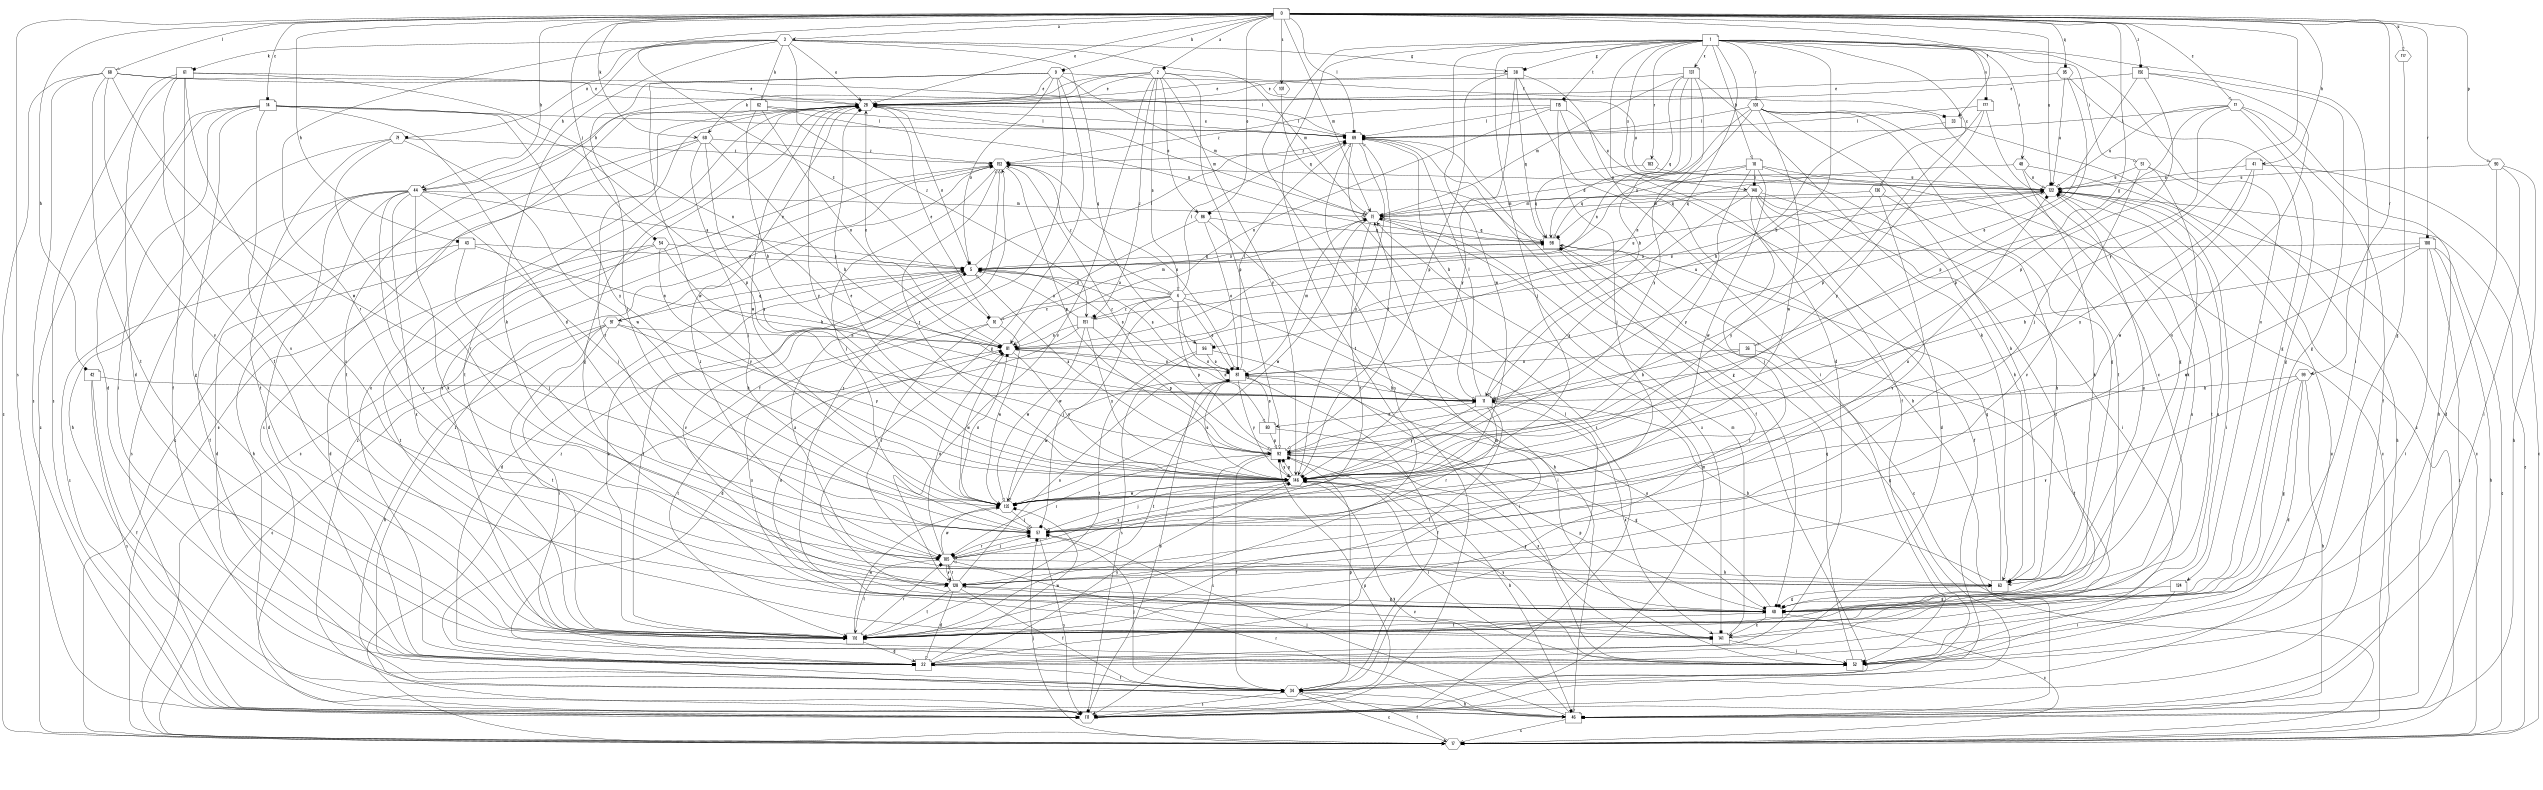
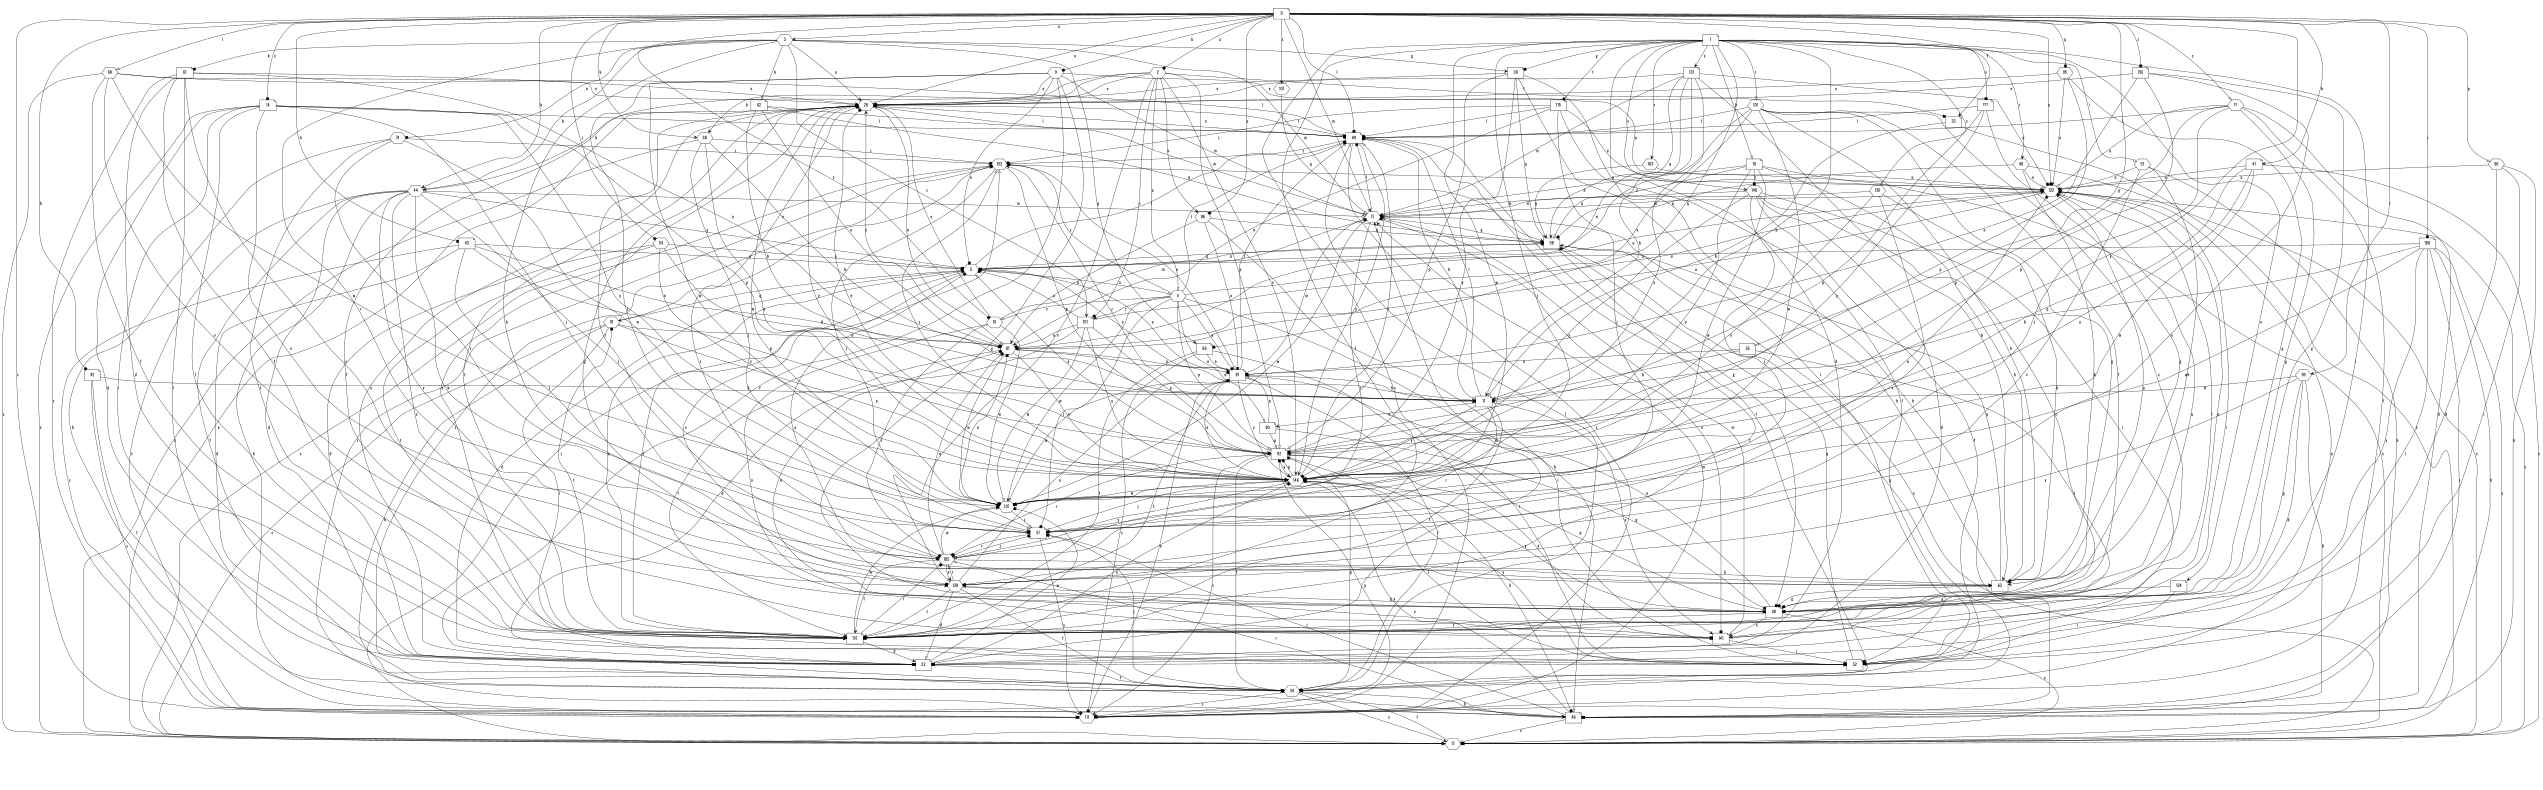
  strict digraph {
    fontname=Oswald
    node [fontname=Oswald shape=hexagon]
    edge [arrowhead=box fontname=Oswald]
    0 [shape=note]
    2
    3
    9
    12
    14 [shape=note]
    16
    28
    33 [shape=note]
    36 [shape=note]
    41 [shape=note]
    42 [shape=note]
    43 [shape=note]
    44
    54
    60
    68
    69 [shape=note]
    75
    86
    90
    95
    99
    100 [shape=note]
    107
    111
-   117
    122
    146
    150 [shape=note]
    4
    92 [shape=note]
    128
    151 [shape=note]
    38 [shape=note]
    96 [shape=note]
    61 [shape=note]
    62 [shape=note]
    63 [shape=note]
    78
    105
    57 [shape=note]
    135
    5
    34
    40 [shape=note]
    46 [shape=note]
    22 [shape=note]
    52 [shape=note]
    116 [shape=note]
    17
    141 [shape=note]
    81
    11 [shape=note]
    87 [shape=note]
    152
    98 [shape=note]
    1 [shape=note]
    10 [shape=note]
    48
    51
    101
    103
    115 [shape=note]
    124 [shape=note]
    127 [shape=note]
    136
    137 [shape=note]
    140
    80 [shape=note]
    97
    0 -> 2 [label=a]
    0 -> 3 [arrowhead=vee label=a]
    0 -> 9 [label=b]
    0 -> 12 [arrowhead=onormal label=c]
    0 -> 14 [label=c]
    0 -> 16 [label=c]
    0 -> 28 [arrowhead=onormal label=e]
    0 -> 33 [arrowhead=vee label=f]
    0 -> 36 [arrowhead=onormal label=g]
    0 -> 41 [arrowhead=vee label=h]
    0 -> 42 [label=h]
    0 -> 43 [label=h]
    0 -> 44 [arrowhead=vee label=h]
    0 -> 54 [label=j]
    0 -> 60 [arrowhead=vee label=k]
    0 -> 68 [arrowhead=onormal label=l]
    0 -> 69 [label=l]
    0 -> 75 [arrowhead=vee label=m]
    0 -> 86 [label=o]
    0 -> 90 [arrowhead=onormal label=p]
    0 -> 95 [label=q]
    0 -> 99 [arrowhead=vee label=r]
    0 -> 100 [label=r]
    0 -> 107 [arrowhead=vee label=s]
    0 -> 111 [arrowhead=onormal label=s]
-   0 -> 117 [arrowhead=onormal label=u]
    0 -> 122 [label=u]
    0 -> 146 [label=y]
    0 -> 150 [label=z]
    2 -> 28 [label=e]
    2 -> 33 [label=f]
    2 -> 44 [arrowhead=vee label=h]
    2 -> 60 [arrowhead=vee label=k]
    2 -> 86 [arrowhead=vee label=o]
    2 -> 146 [arrowhead=vee label=y]
    2 -> 4 [arrowhead=onormal label=a]
    2 -> 92 [arrowhead=onormal label=p]
    2 -> 128 [arrowhead=onormal label=v]
    2 -> 151 [label=z]
    3 -> 28 [arrowhead=vee label=e]
    3 -> 44 [arrowhead=onormal label=h]
    3 -> 75 [arrowhead=onormal label=m]
    3 -> 151 [arrowhead=vee label=z]
    3 -> 38 [arrowhead=vee label=g]
    3 -> 96 [arrowhead=vee label=q]
    3 -> 61 [label=k]
    3 -> 62 [arrowhead=onormal label=k]
    3 -> 63 [arrowhead=vee label=k]
    3 -> 78 [label=n]
    3 -> 105 [arrowhead=onormal label=r]
    9 -> 28 [label=e]
    9 -> 75 [arrowhead=onormal label=m]
    9 -> 122 [arrowhead=vee label=u]
    9 -> 57 [label=j]
    9 -> 135 [arrowhead=onormal label=w]
    9 -> 5 [label=a]
    9 -> 34 [arrowhead=vee label=f]
    9 -> 40 [label=g]
    12 -> 69 [label=l]
    12 -> 122 [arrowhead=onormal label=u]
    12 -> 92 [arrowhead=vee label=p]
    12 -> 57 [label=j]
    12 -> 34 [arrowhead=vee label=f]
    12 -> 40 [arrowhead=vee label=g]
    12 -> 46 [arrowhead=onormal label=h]
    14 -> 69 [label=l]
    14 -> 146 [arrowhead=vee label=y]
    14 -> 92 [arrowhead=onormal label=p]
    14 -> 128 [label=v]
-   14 -> 57 [label=d]
+   14 -> 57 [label=j]
    14 -> 22 [label=d]
    14 -> 52 [arrowhead=vee label=i]
-   14 -> 116 [arrowhead=vee label=g]
+   14 -> 116 [arrowhead=vee label=t]
    14 -> 17 [arrowhead=onormal label=c]
    16 -> 28 [arrowhead=onormal label=e]
    16 -> 75 [label=m]
    16 -> 105 [label=r]
-   16 -> 135 [arrowhead=vee label=w]
+   16 -> 135 [label=w]
    16 -> 141 [arrowhead=onormal label=x]
    28 -> 69 [label=l]
    28 -> 75 [arrowhead=onormal label=m]
    28 -> 146 [arrowhead=vee label=y]
    28 -> 105 [label=r]
    28 -> 135 [label=w]
    28 -> 40 [arrowhead=vee label=g]
    28 -> 116 [arrowhead=vee label=t]
-   28 -> 5 [arrowhead=onormal label=n]
+   28 -> 81 [arrowhead=onormal label=n]
    33 -> 17 [label=c]
    33 -> 11 [arrowhead=onormal label=b]
    36 -> 116 [arrowhead=onormal label=t]
-   36 -> 11 [arrowhead=onormal label=b]
+   36 -> 11 [arrowhead=vee label=b]
    36 -> 87 [label=o]
    41 -> 122 [arrowhead=onormal label=u]
    41 -> 146 [arrowhead=onormal label=y]
+   41 -> 92 [arrowhead=vee label=p]
    41 -> 135 [arrowhead=onormal label=w]
    41 -> 17 [arrowhead=vee label=c]
    42 -> 111 [label=s]
    42 -> 34 [label=f]
    42 -> 11 [arrowhead=vee label=b]
    43 -> 111 [arrowhead=vee label=s]
+   43 -> 92 [arrowhead=vee label=p]
    43 -> 57 [arrowhead=onormal label=j]
    43 -> 5 [label=a]
    43 -> 22 [arrowhead=vee label=d]
    43 -> 81 [arrowhead=vee label=n]
    44 -> 75 [arrowhead=onormal label=m]
    44 -> 111 [arrowhead=onormal label=s]
    44 -> 128 [label=v]
    44 -> 63 [arrowhead=onormal label=k]
    44 -> 57 [arrowhead=onormal label=j]
    44 -> 5 [label=a]
    44 -> 34 [arrowhead=vee label=f]
    44 -> 46 [arrowhead=onormal label=h]
    44 -> 22 [arrowhead=vee label=d]
    44 -> 141 [label=x]
    54 -> 146 [arrowhead=onormal label=y]
    54 -> 5 [arrowhead=onormal label=a]
    54 -> 22 [label=d]
    54 -> 116 [label=t]
    54 -> 11 [arrowhead=onormal label=b]
-   60 -> 111 [arrowhead=vee label=s]
    60 -> 146 [arrowhead=onormal label=y]
    60 -> 57 [arrowhead=vee label=j]
    60 -> 17 [arrowhead=vee label=c]
    60 -> 11 [arrowhead=vee label=b]
    60 -> 152 [label=z]
    68 -> 28 [arrowhead=onormal label=e]
    68 -> 69 [arrowhead=onormal label=l]
-   68 -> 111 [arrowhead=onormal label=s]
    68 -> 128 [arrowhead=vee label=v]
    68 -> 135 [label=w]
    68 -> 116 [arrowhead=vee label=t]
    68 -> 17 [arrowhead=onormal label=c]
    69 -> 28 [arrowhead=vee label=e]
    69 -> 111 [arrowhead=onormal label=s]
    69 -> 146 [arrowhead=vee label=y]
    69 -> 34 [arrowhead=onormal label=f]
    69 -> 40 [label=g]
    69 -> 11 [arrowhead=onormal label=b]
    69 -> 152 [arrowhead=onormal label=z]
+   75 -> 69 [label=l]
    75 -> 105 [arrowhead=onormal label=r]
    75 -> 135 [arrowhead=onormal label=w]
    75 -> 141 [label=x]
    75 -> 98 [arrowhead=onormal label=q]
    86 -> 46 [arrowhead=onormal label=h]
    86 -> 81 [arrowhead=vee label=n]
    86 -> 87 [label=o]
    86 -> 98 [arrowhead=vee label=q]
    90 -> 122 [arrowhead=onormal label=u]
    90 -> 46 [arrowhead=onormal label=h]
    90 -> 22 [arrowhead=vee label=d]
    90 -> 52 [arrowhead=onormal label=i]
    95 -> 28 [arrowhead=vee label=e]
    95 -> 122 [arrowhead=vee label=u]
    95 -> 92 [arrowhead=vee label=p]
    95 -> 40 [arrowhead=onormal label=g]
    99 -> 128 [label=v]
    99 -> 40 [arrowhead=onormal label=g]
    99 -> 46 [arrowhead=onormal label=h]
    99 -> 22 [label=d]
    99 -> 11 [label=b]
    100 -> 111 [arrowhead=onormal label=s]
    100 -> 135 [label=w]
    100 -> 5 [arrowhead=vee label=a]
    100 -> 46 [label=h]
    100 -> 52 [arrowhead=vee label=i]
    100 -> 17 [arrowhead=onormal label=c]
+   100 -> 141 [arrowhead=onormal label=x]
    100 -> 11 [arrowhead=onormal label=b]
-   107 -> 98 [arrowhead=onormal label=q]
+   107 -> 98 [arrowhead=vee label=q]
    111 -> 75 [arrowhead=vee label=m]
    111 -> 122 [arrowhead=vee label=u]
    111 -> 92 [label=p]
    111 -> 87 [arrowhead=onormal label=o]
    111 -> 152 [arrowhead=onormal label=z]
    111 -> 98 [arrowhead=onormal label=q]
-   117 -> 40 [label=g]
    122 -> 75 [arrowhead=vee label=m]
    122 -> 52 [label=i]
    122 -> 116 [label=t]
    122 -> 17 [arrowhead=onormal label=c]
    146 -> 28 [label=e]
    146 -> 69 [arrowhead=onormal label=l]
    146 -> 92 [label=p]
    146 -> 57 [arrowhead=onormal label=j]
    146 -> 135 [arrowhead=onormal label=w]
    146 -> 52 [label=i]
    146 -> 87 [label=o]
    146 -> 152 [arrowhead=onormal label=z]
    150 -> 28 [label=e]
    150 -> 92 [arrowhead=vee label=p]
    150 -> 128 [arrowhead=onormal label=v]
    150 -> 40 [label=g]
    150 -> 87 [label=o]
    4 -> 16 [arrowhead=onormal label=c]
    4 -> 69 [label=l]
    4 -> 122 [arrowhead=onormal label=u]
    4 -> 92 [arrowhead=onormal label=p]
    4 -> 151 [arrowhead=vee label=z]
    4 -> 57 [label=j]
    4 -> 135 [arrowhead=vee label=w]
    4 -> 52 [arrowhead=onormal label=i]
    4 -> 87 [label=o]
    4 -> 152 [label=z]
    4 -> 80 [arrowhead=onormal label=n]
    92 -> 111 [arrowhead=vee label=s]
    92 -> 146 [arrowhead=onormal label=y]
    92 -> 105 [label=r]
    92 -> 5 [arrowhead=onormal label=a]
    92 -> 34 [arrowhead=vee label=f]
    92 -> 46 [label=h]
    92 -> 141 [label=x]
    92 -> 152 [arrowhead=vee label=z]
    128 -> 105 [arrowhead=onormal label=r]
    128 -> 34 [arrowhead=vee label=f]
    128 -> 40 [arrowhead=vee label=g]
    128 -> 22 [arrowhead=onormal label=d]
    128 -> 116 [arrowhead=onormal label=t]
    128 -> 87 [arrowhead=vee label=o]
    151 -> 122 [arrowhead=vee label=u]
    151 -> 146 [arrowhead=vee label=y]
    151 -> 92 [arrowhead=vee label=p]
    151 -> 135 [arrowhead=onormal label=w]
-   151 -> 5 [arrowhead=onormal label=a]
+   151 -> 5 [label=a]
    151 -> 22 [label=d]
    151 -> 81 [label=n]
    38 -> 28 [arrowhead=vee label=e]
    38 -> 146 [label=y]
    38 -> 92 [arrowhead=onormal label=p]
    38 -> 46 [label=h]
    38 -> 52 [label=i]
    38 -> 98 [arrowhead=onormal label=q]
    96 -> 111 [label=s]
    96 -> 52 [arrowhead=vee label=i]
    96 -> 116 [arrowhead=vee label=t]
    96 -> 87 [arrowhead=vee label=o]
    61 -> 28 [arrowhead=vee label=e]
    61 -> 111 [arrowhead=vee label=s]
    61 -> 34 [label=f]
    61 -> 22 [label=d]
    61 -> 116 [arrowhead=vee label=t]
    61 -> 141 [arrowhead=vee label=x]
    61 -> 81 [arrowhead=vee label=n]
    62 -> 69 [label=l]
    62 -> 116 [arrowhead=onormal label=t]
    62 -> 81 [label=n]
    62 -> 11 [label=b]
    62 -> 98 [label=q]
    63 -> 122 [arrowhead=vee label=u]
    63 -> 5 [label=a]
    63 -> 40 [label=g]
-   63 -> 11 [arrowhead=vee label=b]
+   63 -> 75 [arrowhead=vee label=b]
    63 -> 98 [arrowhead=vee label=q]
    78 -> 105 [label=r]
    78 -> 135 [label=w]
    78 -> 46 [arrowhead=vee label=h]
    78 -> 116 [arrowhead=vee label=t]
    78 -> 152 [arrowhead=onormal label=z]
    105 -> 146 [arrowhead=onormal label=y]
    105 -> 128 [arrowhead=vee label=v]
    105 -> 63 [arrowhead=vee label=k]
    105 -> 57 [label=j]
    105 -> 135 [label=w]
    105 -> 116 [arrowhead=vee label=t]
    105 -> 81 [label=n]
    105 -> 152 [label=z]
    57 -> 111 [label=s]
    57 -> 122 [label=u]
    57 -> 105 [label=r]
    135 -> 57 [arrowhead=onormal label=j]
    135 -> 81 [label=n]
    5 -> 69 [label=l]
    5 -> 4 [arrowhead=onormal label=a]
    5 -> 128 [label=v]
    5 -> 22 [arrowhead=onormal label=d]
    5 -> 116 [arrowhead=vee label=t]
    5 -> 87 [arrowhead=onormal label=o]
    5 -> 98 [label=q]
    5 -> 97 [arrowhead=vee label=q]
    34 -> 69 [arrowhead=onormal label=l]
    34 -> 111 [label=s]
    34 -> 92 [label=p]
    34 -> 57 [arrowhead=vee label=j]
    34 -> 46 [arrowhead=vee label=h]
    34 -> 17 [arrowhead=vee label=c]
    34 -> 152 [arrowhead=vee label=z]
    40 -> 146 [label=y]
    40 -> 92 [arrowhead=onormal label=p]
    40 -> 116 [label=t]
    40 -> 17 [arrowhead=onormal label=c]
    40 -> 141 [arrowhead=vee label=x]
    40 -> 81 [label=n]
    40 -> 87 [arrowhead=onormal label=o]
-   40 -> 152 [arrowhead=vee label=z]
    46 -> 146 [arrowhead=onormal label=y]
    46 -> 105 [arrowhead=onormal label=r]
    46 -> 57 [label=j]
    46 -> 17 [arrowhead=onormal label=c]
    22 -> 28 [label=e]
    22 -> 75 [arrowhead=vee label=m]
    22 -> 146 [label=y]
    22 -> 135 [label=w]
    22 -> 34 [arrowhead=onormal label=f]
    52 -> 28 [label=e]
    52 -> 146 [arrowhead=onormal label=y]
    52 -> 98 [label=q]
    116 -> 122 [label=u]
    116 -> 105 [label=r]
    116 -> 135 [arrowhead=onormal label=w]
    116 -> 5 [label=a]
    116 -> 22 [arrowhead=vee label=d]
    17 -> 28 [label=e]
-   17 -> 57 [label=j]
    17 -> 34 [arrowhead=onormal label=f]
    17 -> 152 [arrowhead=onormal label=z]
    141 -> 75 [label=m]
    141 -> 122 [label=u]
    141 -> 128 [arrowhead=onormal label=v]
    141 -> 52 [arrowhead=vee label=i]
    81 -> 28 [arrowhead=vee label=e]
    81 -> 122 [arrowhead=onormal label=u]
    81 -> 146 [arrowhead=onormal label=y]
    81 -> 135 [arrowhead=vee label=w]
    81 -> 116 [arrowhead=vee label=t]
    81 -> 87 [label=o]
    11 -> 69 [label=l]
    11 -> 146 [arrowhead=vee label=y]
    11 -> 105 [arrowhead=onormal label=r]
    11 -> 116 [arrowhead=vee label=t]
    11 -> 141 [arrowhead=vee label=x]
    11 -> 81 [arrowhead=onormal label=n]
    11 -> 80 [arrowhead=vee label=n]
    87 -> 69 [arrowhead=onormal label=l]
    87 -> 75 [arrowhead=vee label=m]
    87 -> 146 [arrowhead=vee label=y]
    87 -> 135 [arrowhead=onormal label=w]
    87 -> 5 [label=a]
    87 -> 34 [arrowhead=vee label=f]
    87 -> 116 [label=t]
    87 -> 11 [arrowhead=vee label=b]
    152 -> 122 [arrowhead=onormal label=u]
    152 -> 92 [arrowhead=vee label=p]
    152 -> 57 [arrowhead=onormal label=j]
    152 -> 17 [arrowhead=vee label=c]
    152 -> 87 [arrowhead=onormal label=o]
    98 -> 5 [arrowhead=onormal label=a]
    98 -> 116 [arrowhead=vee label=t]
    98 -> 17 [arrowhead=vee label=c]
    1 -> 111 [label=s]
    1 -> 38 [label=g]
    1 -> 96 [label=q]
    1 -> 57 [arrowhead=vee label=j]
    1 -> 135 [arrowhead=vee label=w]
    1 -> 22 [arrowhead=vee label=d]
    1 -> 52 [arrowhead=vee label=i]
    1 -> 116 [arrowhead=onormal label=t]
    1 -> 11 [arrowhead=onormal label=b]
    1 -> 10 [arrowhead=onormal label=b]
    1 -> 48 [arrowhead=vee label=i]
    1 -> 51 [arrowhead=onormal label=i]
    1 -> 101 [arrowhead=onormal label=r]
    1 -> 103 [arrowhead=vee label=r]
    1 -> 115 [label=t]
    1 -> 124 [arrowhead=vee label=v]
    1 -> 127 [label=v]
    1 -> 136 [arrowhead=onormal label=x]
    1 -> 137 [arrowhead=vee label=x]
    1 -> 140 [arrowhead=vee label=x]
    10 -> 75 [arrowhead=vee label=d]
    10 -> 146 [arrowhead=onormal label=y]
    10 -> 63 [arrowhead=onormal label=k]
    10 -> 135 [label=w]
    10 -> 17 [label=c]
    10 -> 98 [arrowhead=onormal label=q]
    10 -> 140 [label=x]
    48 -> 122 [arrowhead=onormal label=u]
    48 -> 63 [label=k]
    48 -> 17 [arrowhead=onormal label=c]
    48 -> 98 [label=q]
    51 -> 122 [label=u]
    51 -> 128 [arrowhead=vee label=v]
    51 -> 63 [arrowhead=vee label=k]
    51 -> 46 [arrowhead=onormal label=h]
    101 -> 69 [arrowhead=vee label=l]
    101 -> 63 [arrowhead=vee label=k]
    101 -> 135 [label=w]
    101 -> 5 [label=a]
    101 -> 40 [arrowhead=vee label=g]
    101 -> 116 [arrowhead=vee label=t]
    101 -> 141 [arrowhead=vee label=x]
    101 -> 81 [label=n]
    103 -> 122 [arrowhead=onormal label=u]
    103 -> 98 [arrowhead=vee label=q]
    115 -> 69 [label=l]
    115 -> 122 [label=u]
    115 -> 57 [arrowhead=onormal label=j]
    115 -> 34 [arrowhead=onormal label=f]
    115 -> 81 [arrowhead=vee label=n]
    115 -> 152 [label=z]
    124 -> 40 [arrowhead=vee label=g]
    124 -> 52 [arrowhead=onormal label=i]
    127 -> 69 [arrowhead=onormal label=l]
    127 -> 146 [label=y]
    127 -> 92 [arrowhead=vee label=p]
    127 -> 40 [label=g]
    136 -> 75 [arrowhead=onormal label=m]
    136 -> 146 [arrowhead=onormal label=y]
    136 -> 128 [arrowhead=onormal label=v]
    136 -> 63 [arrowhead=vee label=b]
    137 -> 28 [arrowhead=onormal label=e]
    137 -> 75 [arrowhead=onormal label=m]
+   137 -> 122 [label=u]
    137 -> 146 [arrowhead=vee label=y]
    137 -> 63 [arrowhead=vee label=k]
    137 -> 81 [arrowhead=onormal label=n]
    137 -> 11 [arrowhead=vee label=b]
    137 -> 98 [arrowhead=vee label=q]
    140 -> 75 [label=m]
    140 -> 146 [label=y]
    140 -> 57 [arrowhead=onormal label=j]
    140 -> 34 [label=f]
    140 -> 22 [label=d]
    140 -> 52 [label=i]
    140 -> 116 [arrowhead=onormal label=t]
    80 -> 92 [arrowhead=onormal label=p]
    80 -> 40 [label=g]
    80 -> 87 [arrowhead=onormal label=o]
    97 -> 28 [label=e]
    97 -> 146 [arrowhead=vee label=y]
    97 -> 46 [arrowhead=onormal label=h]
    97 -> 52 [label=i]
-   97 -> 116 [label=t]
+   116 -> 97 [label=t]
    97 -> 17 [arrowhead=onormal label=c]
    97 -> 81 [label=n]
  }
